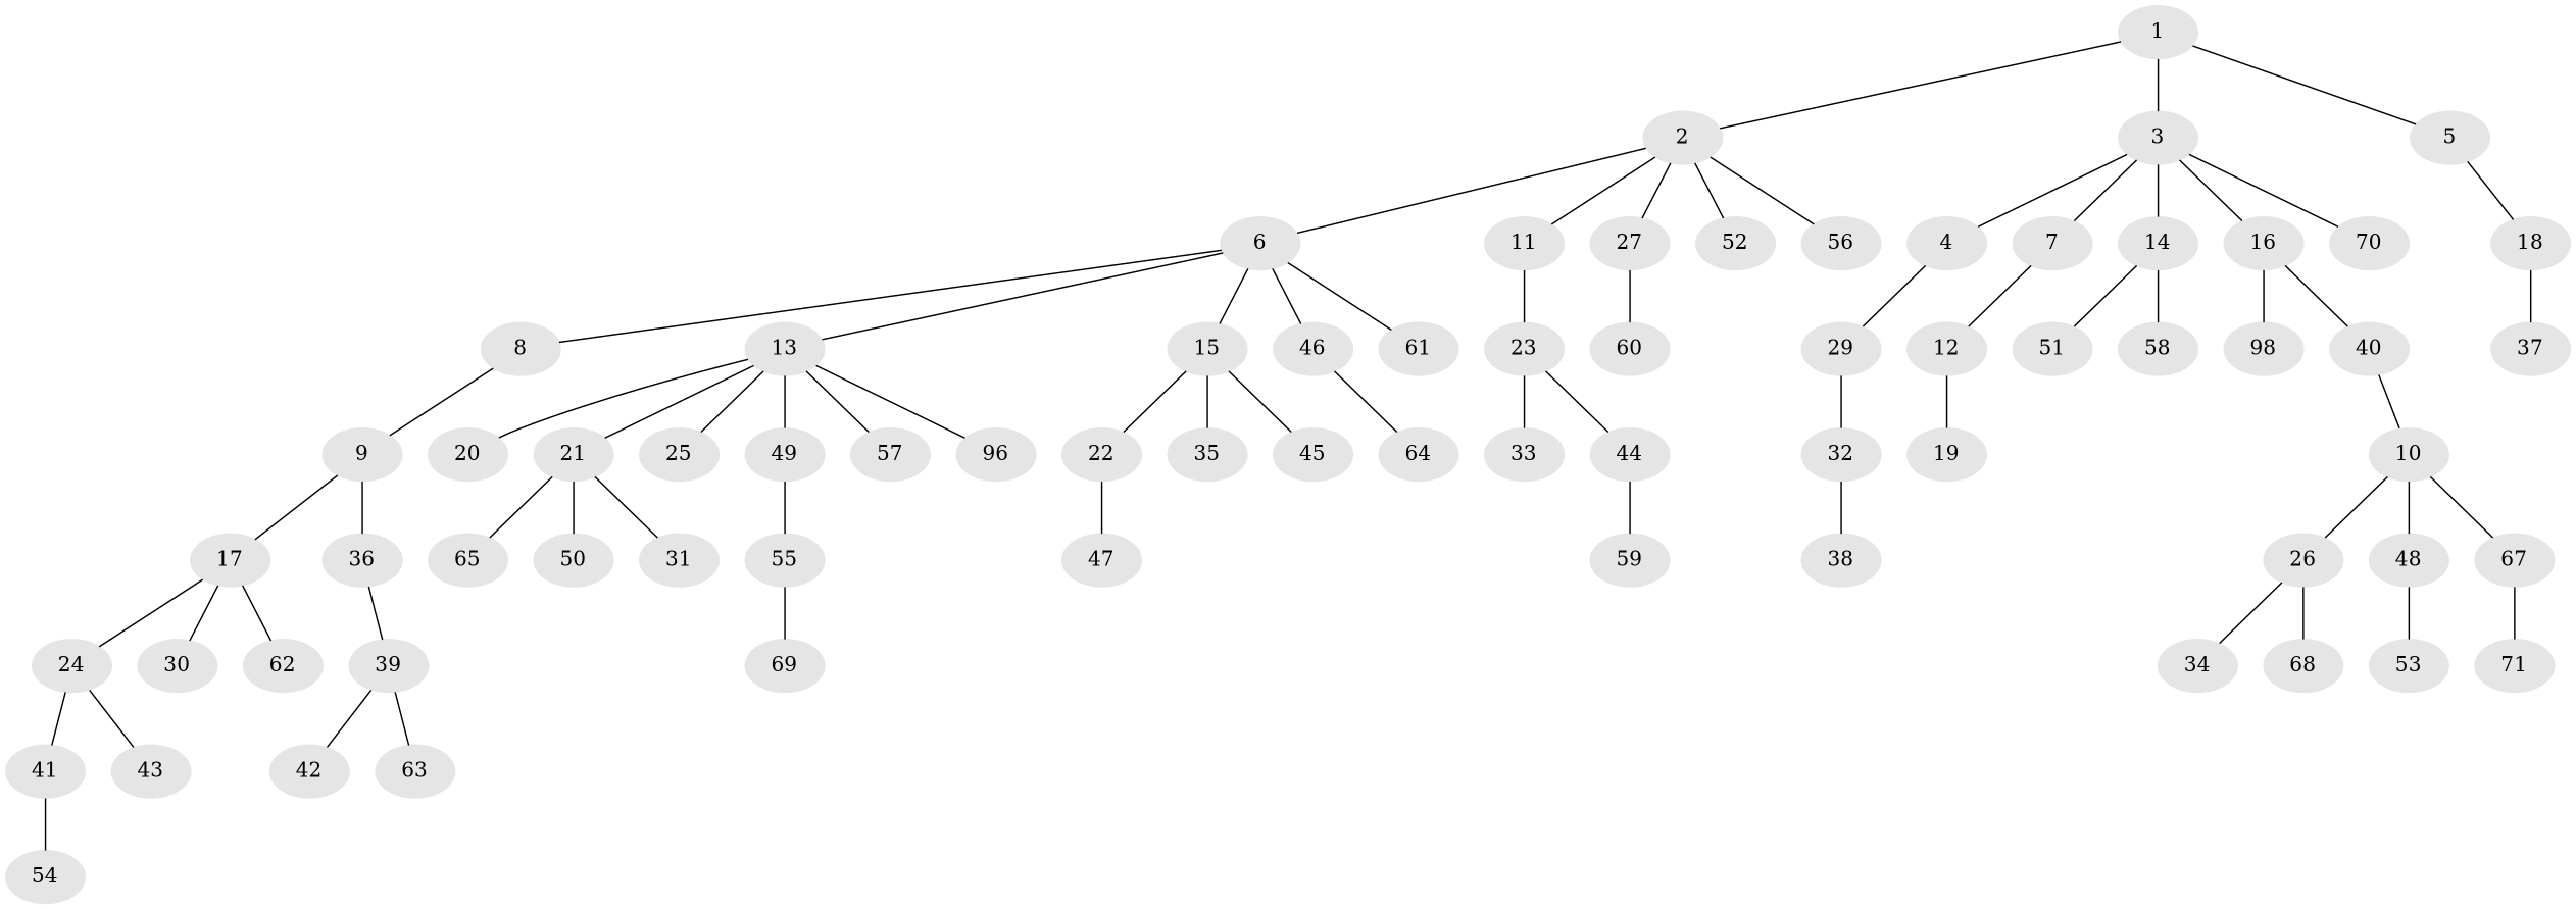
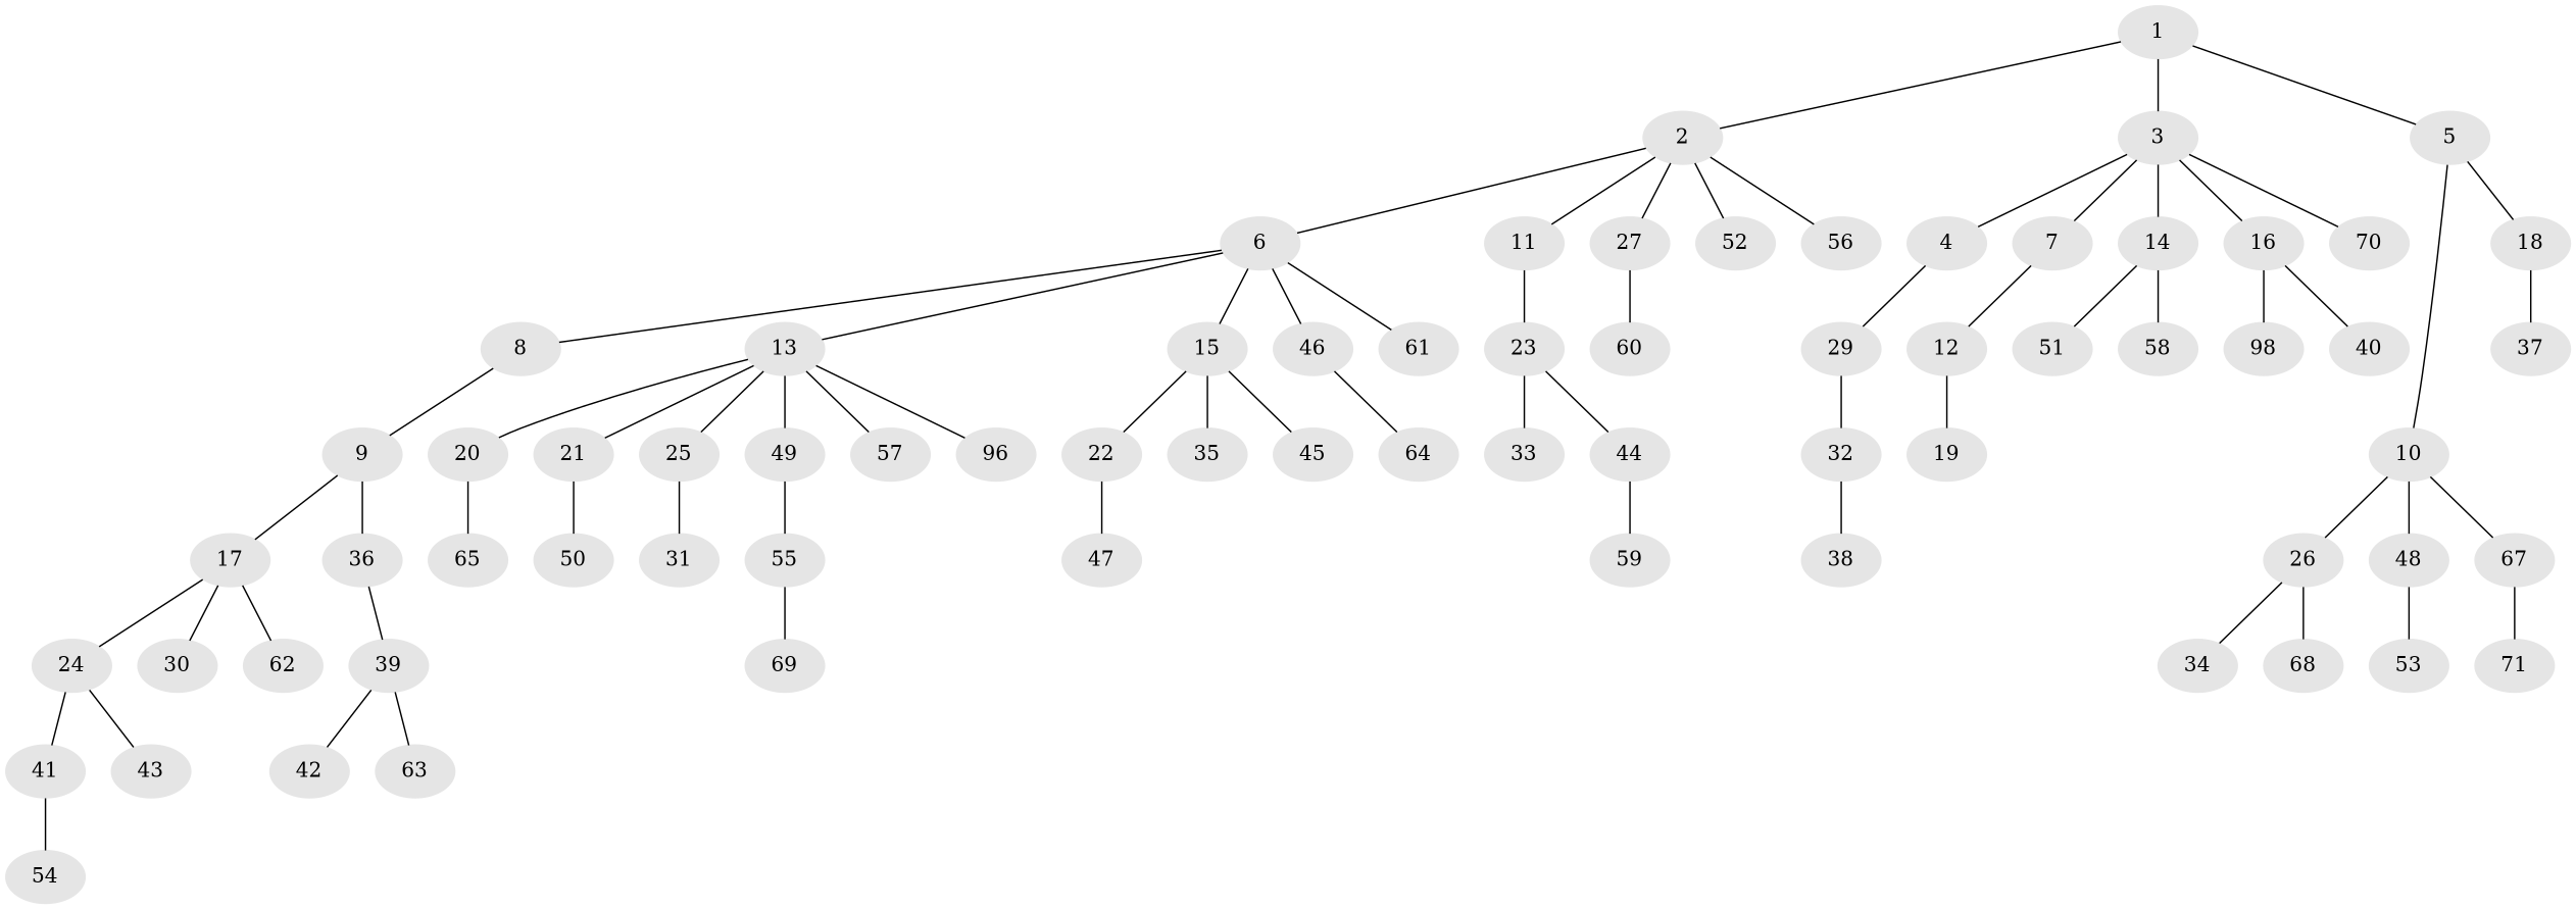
  graph {
    node [color=gray90 style=filled]
    1
    2
    3
    5
    6
    11
    27
    52
    56
    4
    7
    14
    16
    70
    10
    18
    8
    13
    15
    46
    61
    23
    60
    29
    12
    51
    58
    n28 [label=98]
    40
    32
    26
    48
    67
    37
    9
    20
    21
    25
    49
    57
    n41 [label=96]
    22
    35
    45
    64
    19
    17
    36
    24
    30
    62
    39
    34
    68
    53
    71
    33
    44
    50
    65
    31
    55
    47
    41
    43
    38
    59
    54
    42
    63
    69
    1 -- 2
    1 -- 3
    1 -- 5
    2 -- 6
    2 -- 11
    2 -- 27
    2 -- 52
    2 -- 56
    3 -- 4
    3 -- 7
    3 -- 14
    3 -- 16
    3 -- 70
-   40 -- 10
+   5 -- 10
    5 -- 18
    6 -- 8
    6 -- 13
    6 -- 15
    6 -- 46
    6 -- 61
    11 -- 23
    27 -- 60
    4 -- 29
    7 -- 12
    14 -- 51
    14 -- 58
    16 -- n28
    16 -- 40
    10 -- 26
    10 -- 48
    10 -- 67
    18 -- 37
    8 -- 9
    13 -- 20
    13 -- 21
    13 -- 25
    13 -- 49
    13 -- 57
    13 -- n41
    15 -- 22
    15 -- 35
    15 -- 45
    46 -- 64
    23 -- 33
    23 -- 44
    29 -- 32
    12 -- 19
    32 -- 38
    26 -- 34
    26 -- 68
    48 -- 53
    67 -- 71
    9 -- 17
    9 -- 36
    21 -- 50
-   21 -- 65
-   21 -- 31
+   20 -- 65
+   25 -- 31
    49 -- 55
    22 -- 47
    17 -- 24
    17 -- 30
    17 -- 62
    36 -- 39
    24 -- 41
    24 -- 43
    39 -- 42
    39 -- 63
    44 -- 59
    55 -- 69
    41 -- 54
  }
